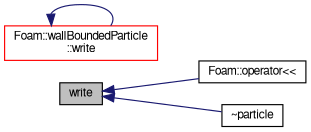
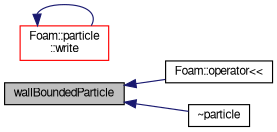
  digraph {
    rankdir=LR
    node [color=black fontname=FreeSans fontsize=10 shape=record]
    edge [color=midnightblue dir=back fontname=FreeSans fontsize=10 labelfontname=FreeSans labelfontsize=10 style=solid]
-   n1 [fillcolor=grey75 fontcolor=black height=0.2 label=write style=filled width=0.4]
+   n1 [fillcolor=grey75 fontcolor=black height=0.2 label=wallBoundedParticle style=filled width=0.4]
    n2 [height=0.2 label="Foam::operator\<\<" width=0.4]
    n3 [height=0.2 label="~particle" width=0.4]
-   n4 [color=red height=0.2 label="Foam::wallBoundedParticle\l::write" width=0.4]
+   n4 [color=red height=0.2 label="Foam::particle\l::write" width=0.4]
    n1 -> n2
    n1 -> n3
    n4 -> n4
  }
